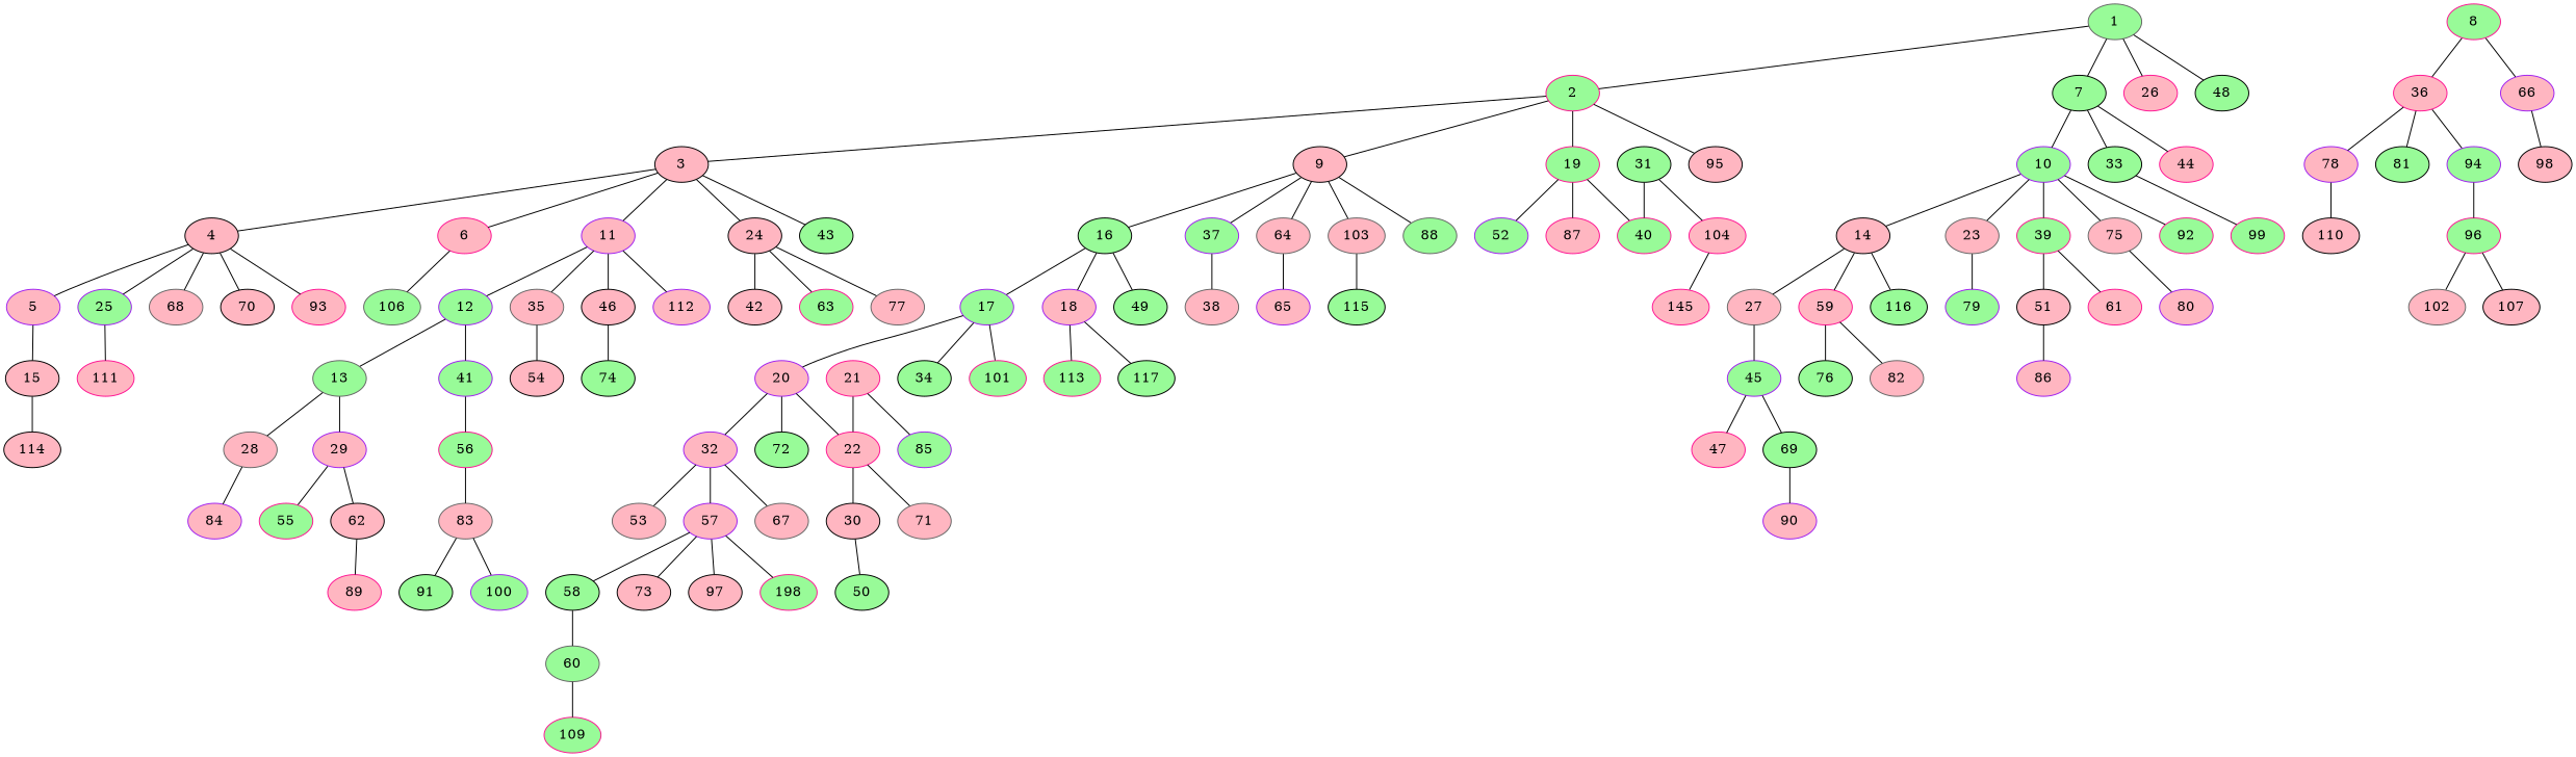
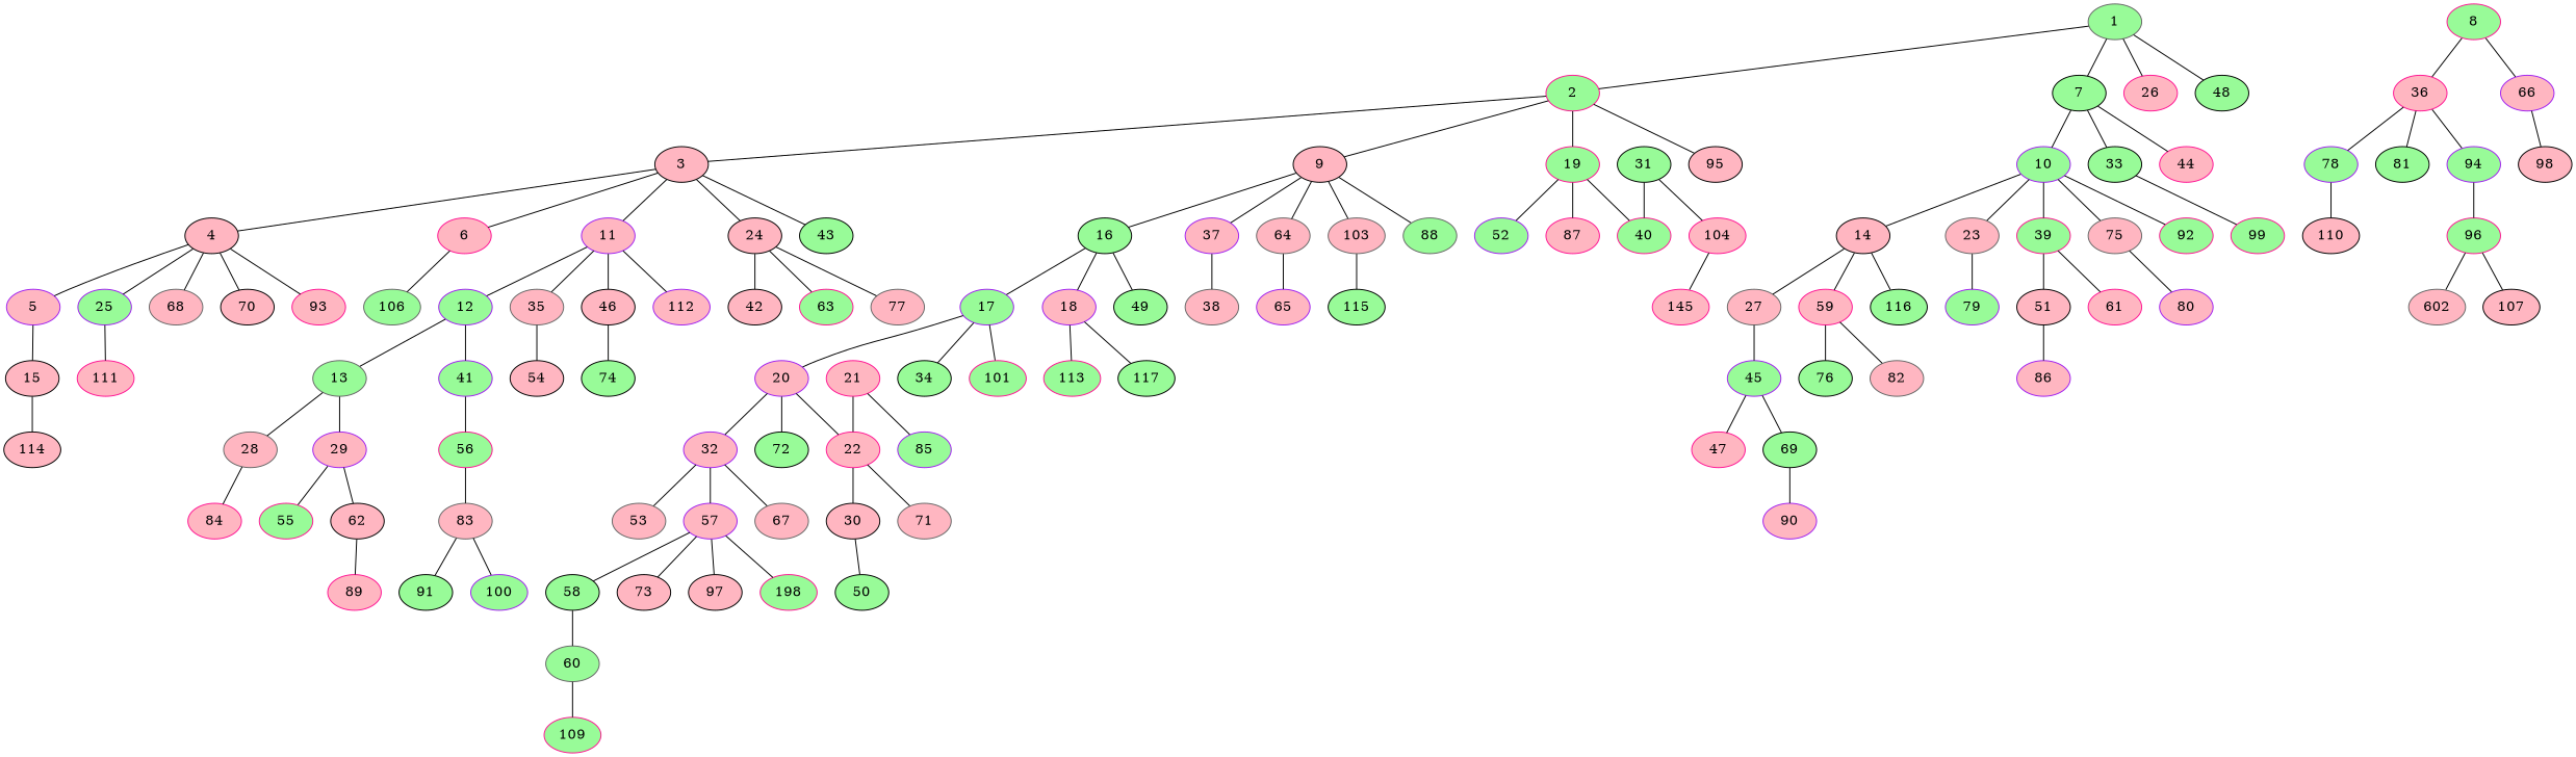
  graph {
    node [color=black fillcolor=lightpink style=filled]
    1 [color=gray40 fillcolor=palegreen]
    2 [color=deeppink fillcolor=palegreen]
    7 [fillcolor=palegreen]
    26 [color=deeppink]
    48 [fillcolor=palegreen]
    3
    9
    19 [color=deeppink fillcolor=palegreen]
    95
    10 [color=purple fillcolor=palegreen]
    33 [fillcolor=palegreen]
    44 [color=deeppink]
    4
    6 [color=deeppink]
    11 [color=purple]
    24
    43 [fillcolor=palegreen]
    16 [fillcolor=palegreen]
-   37 [color=purple fillcolor=palegreen]
+   37 [color=purple]
    64 [color=gray40]
    103 [color=gray40]
    88 [color=gray40 fillcolor=palegreen]
    52 [color=purple fillcolor=palegreen]
    87 [color=deeppink]
    40 [color=deeppink fillcolor=palegreen]
    5 [color=purple]
    25 [color=purple fillcolor=palegreen]
    68 [color=gray40]
    70
    93 [color=deeppink]
    106 [color=gray40 fillcolor=palegreen]
    12 [color=purple fillcolor=palegreen]
    35 [color=gray40]
    46
    112 [color=purple]
    42
    63 [color=deeppink fillcolor=palegreen]
    77 [color=gray40]
    15
    111 [color=deeppink]
    114
    8 [color=deeppink fillcolor=palegreen]
    36 [color=deeppink]
    66 [color=purple]
    14
    23 [color=gray40]
    39 [color=deeppink fillcolor=palegreen]
    75 [color=gray40]
    92 [color=deeppink fillcolor=palegreen]
    99 [color=deeppink fillcolor=palegreen]
-   78 [color=purple]
+   78 [color=purple fillcolor=palegreen]
    81 [fillcolor=palegreen]
    94 [color=purple fillcolor=palegreen]
    98
    17 [color=purple fillcolor=palegreen]
    18 [color=purple]
    49 [fillcolor=palegreen]
    38 [color=gray40]
    65 [color=purple]
    115 [fillcolor=palegreen]
    27 [color=gray40]
    59 [color=deeppink]
    116 [fillcolor=palegreen]
    79 [color=purple fillcolor=palegreen]
    51
    61 [color=deeppink]
    80 [color=purple]
    13 [color=gray40 fillcolor=palegreen]
    41 [color=purple fillcolor=palegreen]
    54
    74 [fillcolor=palegreen]
    28 [color=gray40]
    29 [color=purple]
    56 [color=deeppink fillcolor=palegreen]
-   84 [color=purple]
+   84 [color=deeppink]
    55 [color=deeppink fillcolor=palegreen]
    62
    45 [color=purple fillcolor=palegreen]
    76 [fillcolor=palegreen]
    82 [color=gray40]
    20 [color=purple]
    34 [fillcolor=palegreen]
    101 [color=deeppink fillcolor=palegreen]
    113 [color=deeppink fillcolor=palegreen]
    117 [fillcolor=palegreen]
    32 [color=purple]
    72 [fillcolor=palegreen]
    22 [color=deeppink]
    31 [fillcolor=palegreen]
    104 [color=deeppink]
    21 [color=deeppink]
    85 [color=purple fillcolor=palegreen]
    53 [color=gray40]
    57 [color=purple]
    67 [color=gray40]
    30
    71 [color=gray40]
    50 [fillcolor=palegreen]
    47 [color=deeppink]
    69 [fillcolor=palegreen]
    89 [color=deeppink]
    n102 [color=deeppink label=145]
    58 [fillcolor=palegreen]
    73
    97
    n106 [color=deeppink fillcolor=palegreen label=198]
    110
    96 [color=deeppink fillcolor=palegreen]
    86 [color=purple]
    83 [color=gray40]
    90 [color=purple]
    91 [fillcolor=palegreen]
    100 [color=purple fillcolor=palegreen]
    60 [color=gray40 fillcolor=palegreen]
    109 [color=deeppink fillcolor=palegreen]
-   102 [color=gray40]
+   102 [color=gray40 label=602]
    107
    1 -- 2
    1 -- 7
    1 -- 26
    1 -- 48
    2 -- 3
    2 -- 9
    2 -- 19
    2 -- 95
    7 -- 10
    7 -- 33
    7 -- 44
    3 -- 4
    3 -- 6
    3 -- 11
    3 -- 24
    3 -- 43
    9 -- 16
    9 -- 37
    9 -- 64
    9 -- 103
    9 -- 88
    19 -- 52
    19 -- 87
    19 -- 40
    10 -- 14
    10 -- 23
    10 -- 39
    10 -- 75
    10 -- 92
    33 -- 99
    4 -- 5
    4 -- 25
    4 -- 68
    4 -- 70
    4 -- 93
    6 -- 106
    11 -- 12
    11 -- 35
    11 -- 46
    11 -- 112
    24 -- 42
    24 -- 63
    24 -- 77
    16 -- 17
    16 -- 18
    16 -- 49
    37 -- 38
    64 -- 65
    103 -- 115
    5 -- 15
    25 -- 111
    12 -- 13
    12 -- 41
    35 -- 54
    46 -- 74
    15 -- 114
    8 -- 36
    8 -- 66
    36 -- 78
    36 -- 81
    36 -- 94
    66 -- 98
    14 -- 27
    14 -- 59
    14 -- 116
    23 -- 79
    39 -- 51
    39 -- 61
    75 -- 80
    78 -- 110
    94 -- 96
    17 -- 20
    17 -- 34
    17 -- 101
    18 -- 113
    18 -- 117
    27 -- 45
    59 -- 76
    59 -- 82
    51 -- 86
    13 -- 28
    13 -- 29
    41 -- 56
    28 -- 84
    29 -- 55
    29 -- 62
    56 -- 83
    62 -- 89
    45 -- 47
    45 -- 69
    20 -- 32
    20 -- 72
    20 -- 22
    32 -- 53
    32 -- 57
    32 -- 67
    22 -- 30
    22 -- 71
    31 -- 40
    31 -- 104
    104 -- n102
    21 -- 22
    21 -- 85
    57 -- 58
    57 -- 73
    57 -- 97
    57 -- n106
    30 -- 50
    69 -- 90
    58 -- 60
    96 -- 102
    96 -- 107
    83 -- 91
    83 -- 100
    60 -- 109
  }
